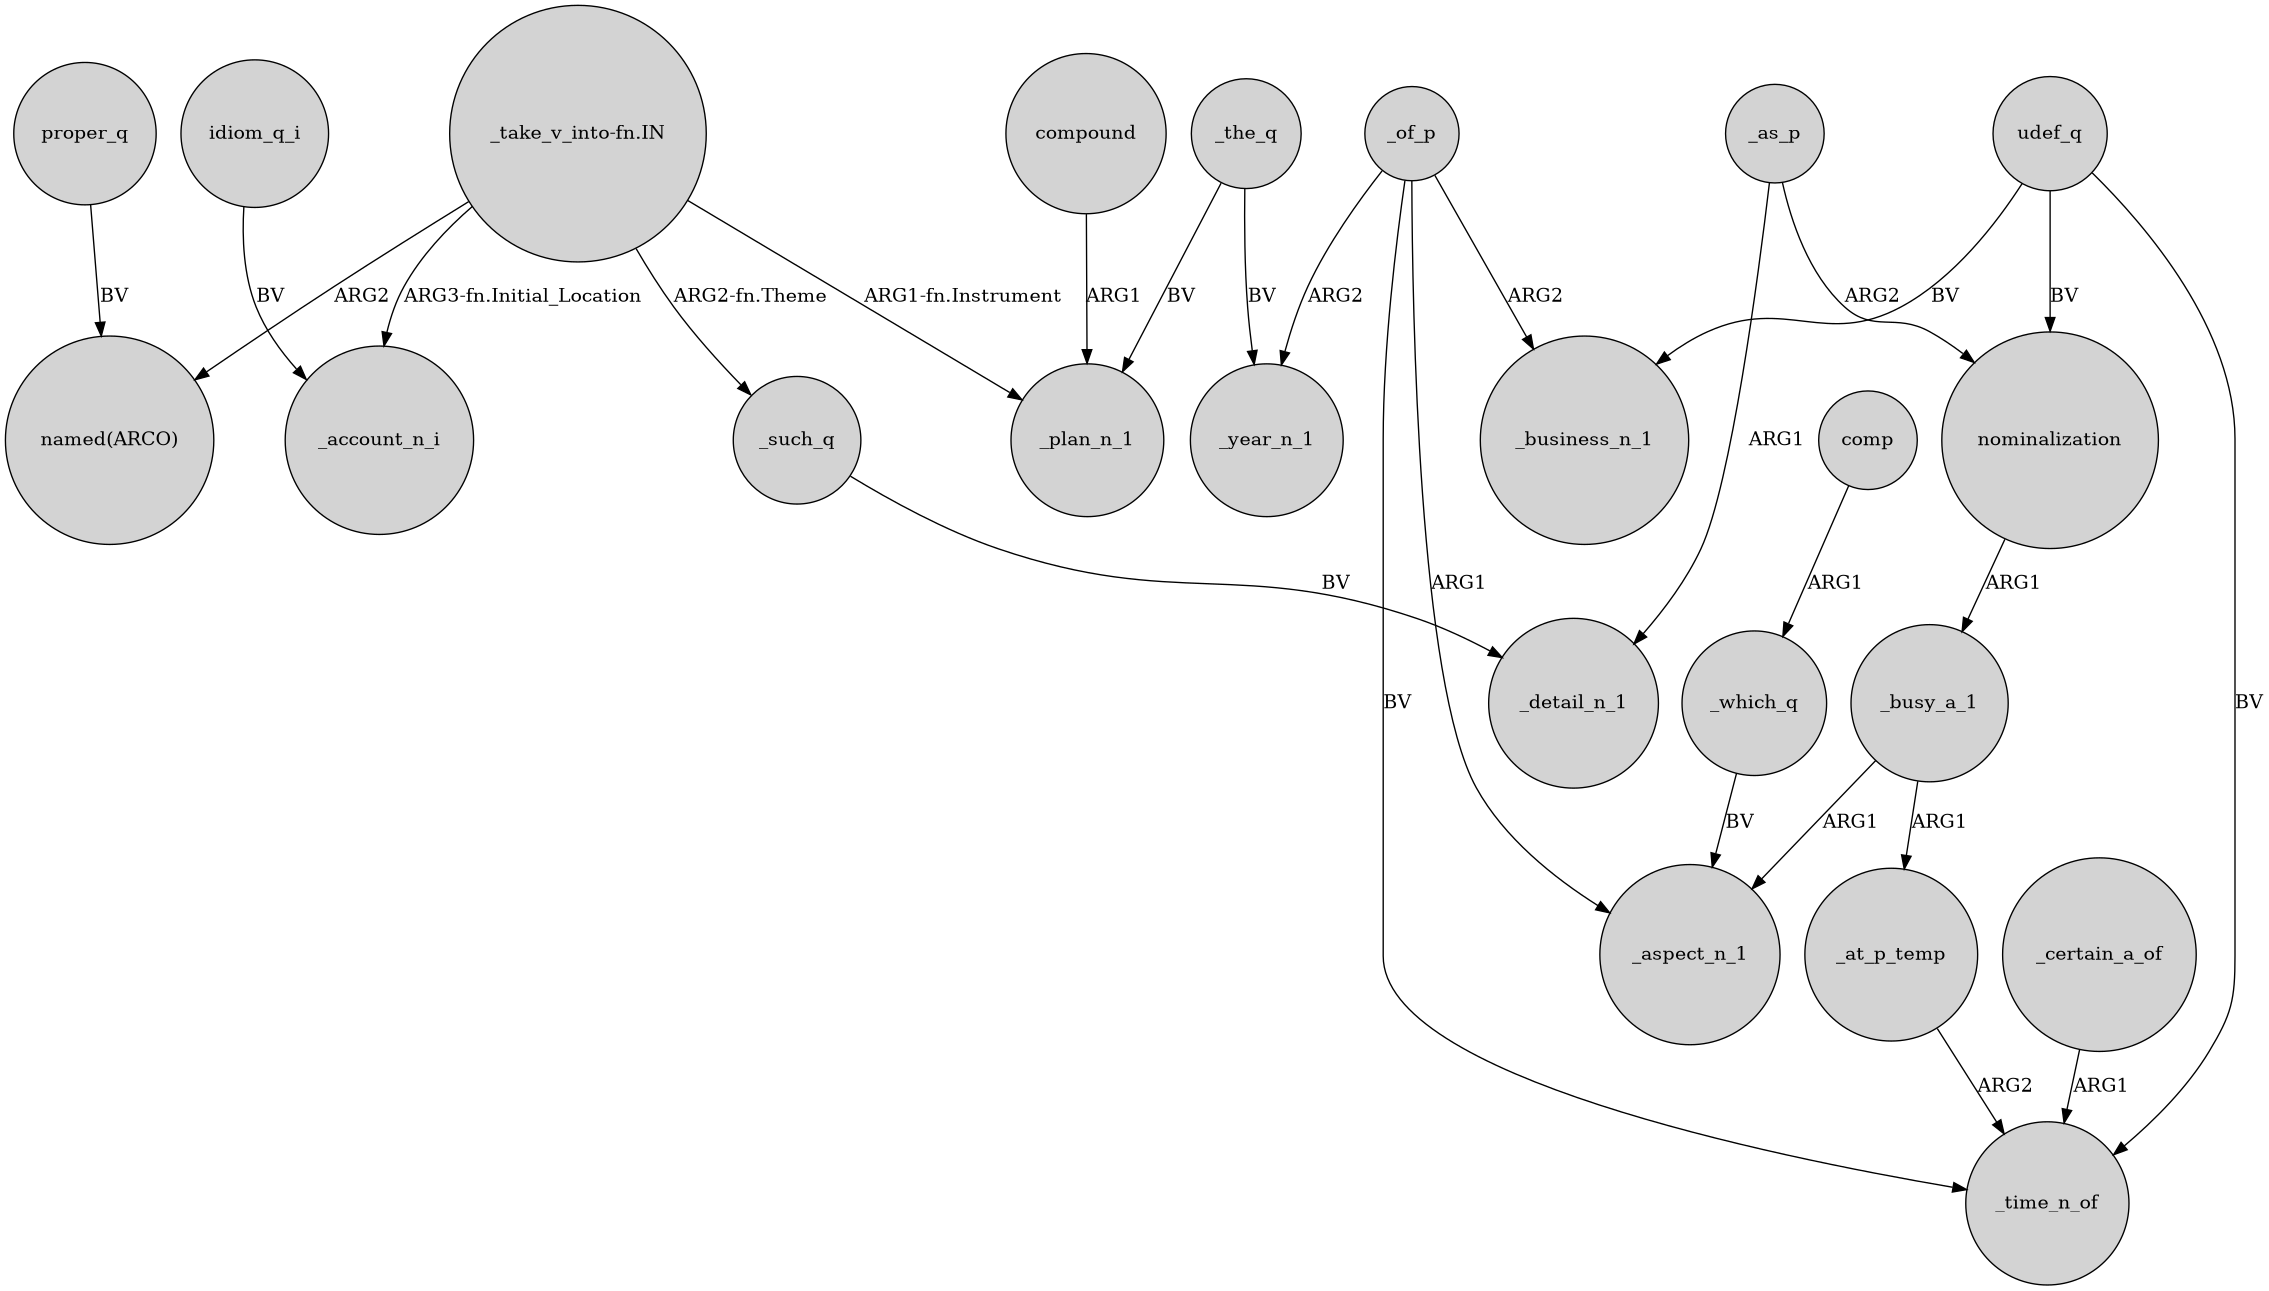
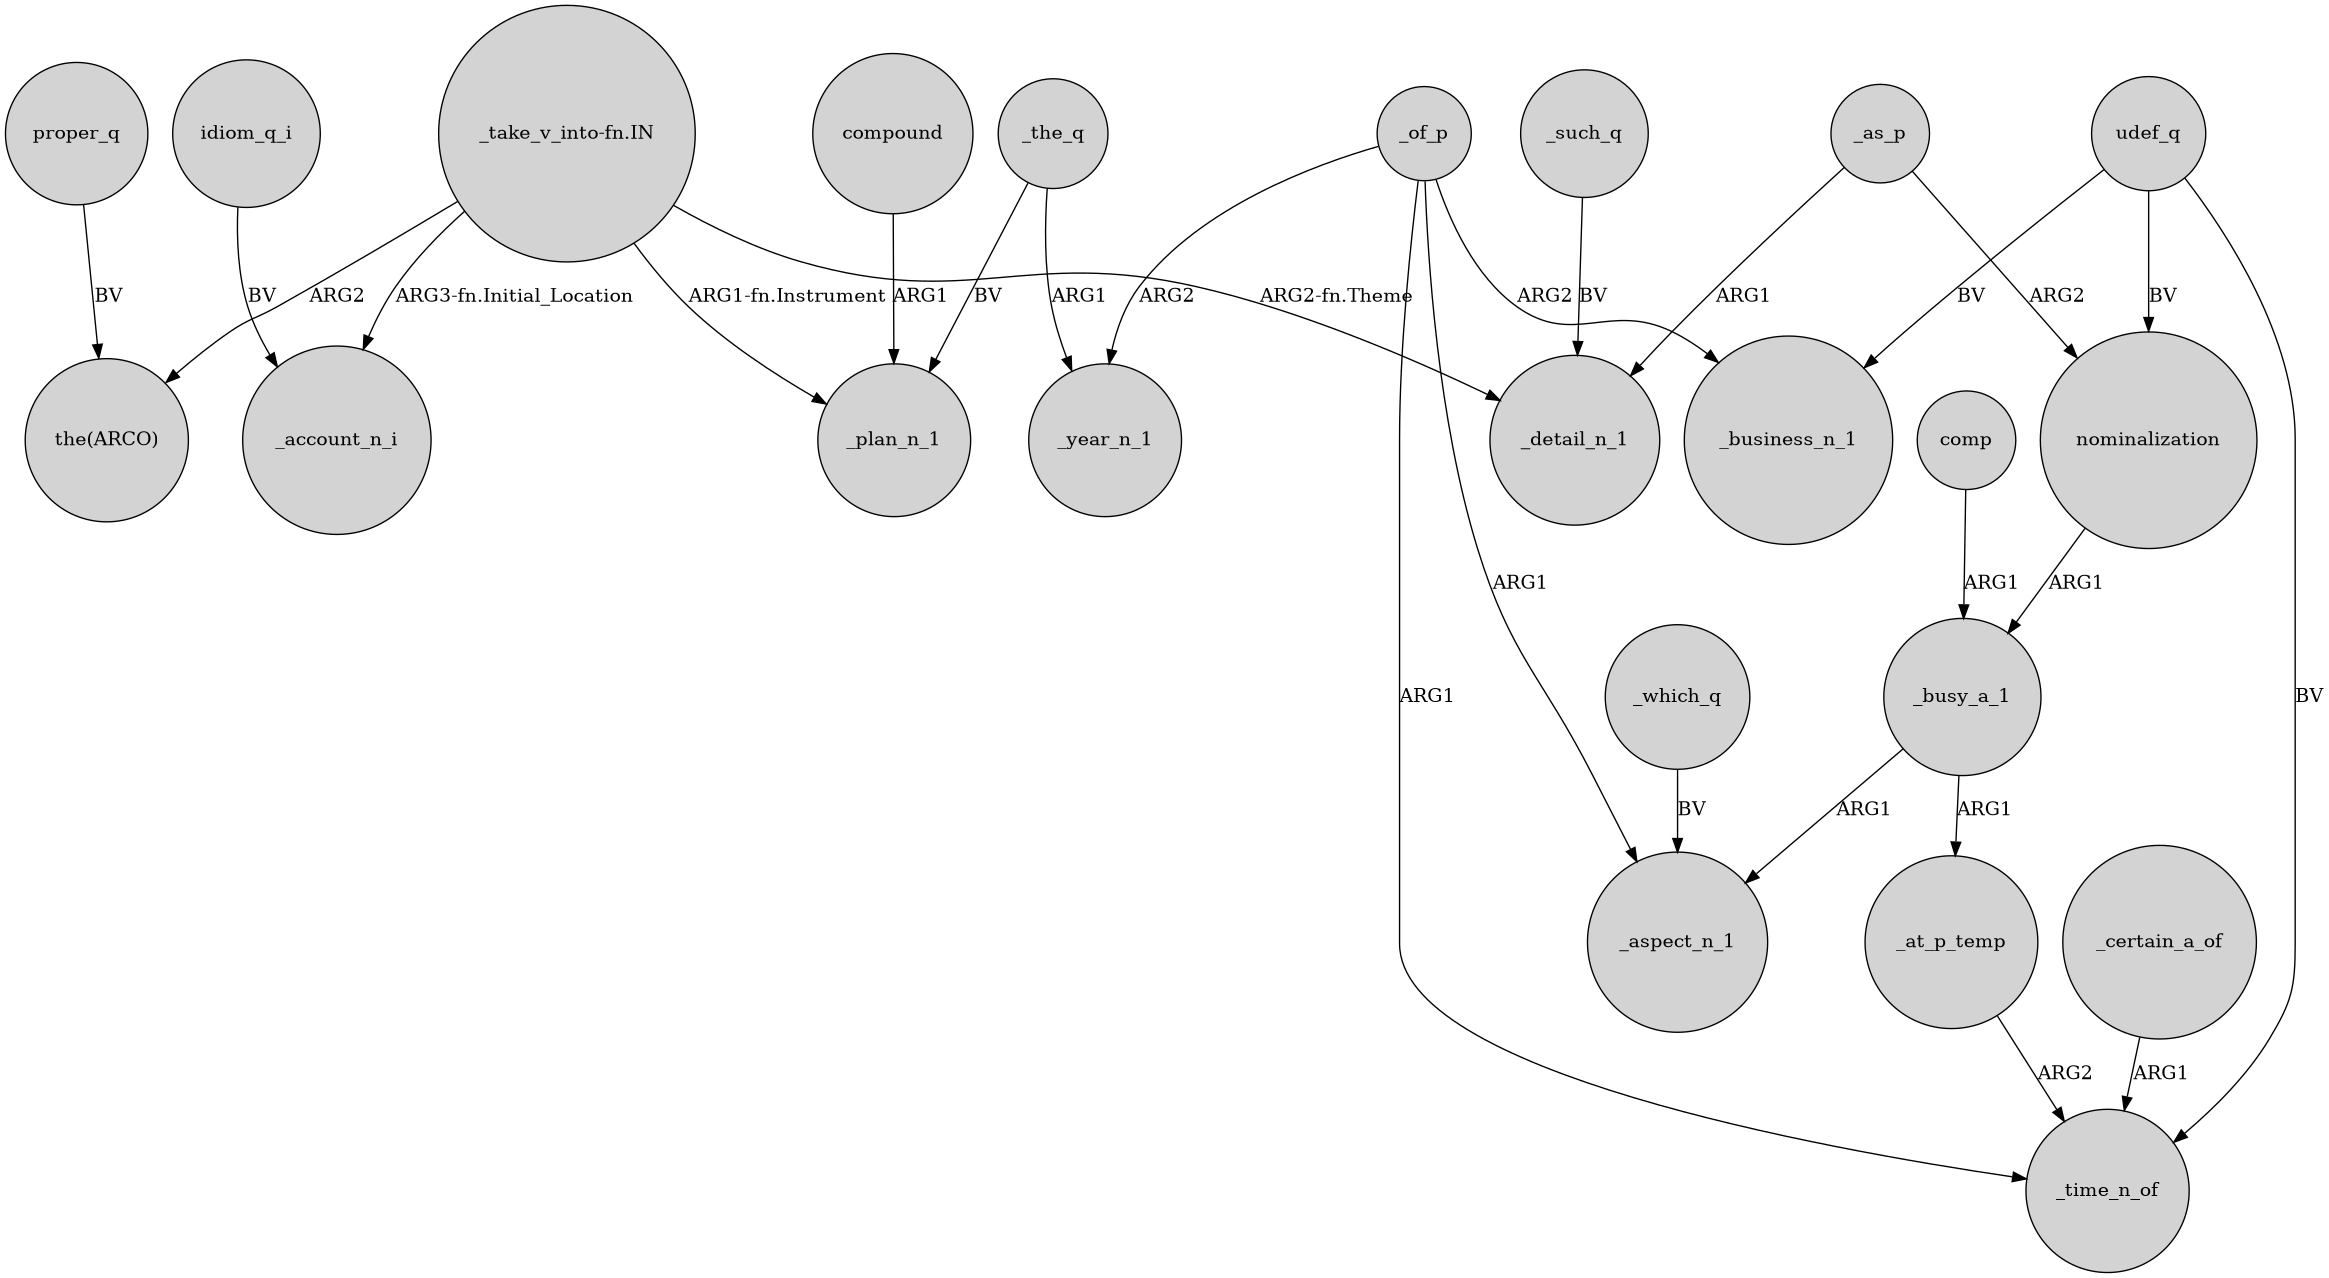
  digraph {
    node [shape=circle style=filled]
    proper_q
-   "named(ARCO)"
+   "named(ARCO)" [label="the(ARCO)"]
    "_take_v_into-fn.IN"
    _account_n_i
    _plan_n_1
    _detail_n_1
    nominalization
    _busy_a_1
    _aspect_n_1
    _at_p_temp
    comp
    _of_p
    _year_n_1
    _time_n_of
    _business_n_1
    _the_q
    compound
    _which_q
    _as_p
    _certain_a_of
    udef_q
    idiom_q_i
    _such_q
    proper_q -> "named(ARCO)" [label=BV]
    "_take_v_into-fn.IN" -> "named(ARCO)" [label=ARG2]
    "_take_v_into-fn.IN" -> _account_n_i [label="ARG3-fn.Initial_Location"]
    "_take_v_into-fn.IN" -> _plan_n_1 [label="ARG1-fn.Instrument"]
-   "_take_v_into-fn.IN" -> _such_q [label="ARG2-fn.Theme"]
+   "_take_v_into-fn.IN" -> _detail_n_1 [label="ARG2-fn.Theme"]
    nominalization -> _busy_a_1 [label=ARG1]
    _busy_a_1 -> _aspect_n_1 [label=ARG1]
    _busy_a_1 -> _at_p_temp [label=ARG1]
    _at_p_temp -> _time_n_of [label=ARG2]
-   comp -> _which_q [label=ARG1]
+   comp -> _busy_a_1 [label=ARG1]
    _of_p -> _aspect_n_1 [label=ARG1]
    _of_p -> _year_n_1 [label=ARG2]
-   _of_p -> _time_n_of [label=BV]
+   _of_p -> _time_n_of [label=ARG1]
    _of_p -> _business_n_1 [label=ARG2]
    _the_q -> _plan_n_1 [label=BV]
-   _the_q -> _year_n_1 [label=BV]
+   _the_q -> _year_n_1 [label=ARG1]
    compound -> _plan_n_1 [label=ARG1]
    _which_q -> _aspect_n_1 [label=BV]
    _as_p -> _detail_n_1 [label=ARG1]
    _as_p -> nominalization [label=ARG2]
    _certain_a_of -> _time_n_of [label=ARG1]
    udef_q -> nominalization [label=BV]
    udef_q -> _time_n_of [label=BV]
    udef_q -> _business_n_1 [label=BV]
    idiom_q_i -> _account_n_i [label=BV]
    _such_q -> _detail_n_1 [label=BV]
  }
